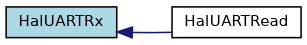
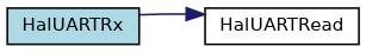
  digraph {
    rankdir=LR
    node [color=black fontname=Helvetica fontsize=10 shape=record style=filled]
    n1 [fillcolor=lightblue fontcolor=black height=0.2 label=HalUARTRx width=0.4]
    n2 [fillcolor=white height=0.2 label=HalUARTRead width=0.4]
-   n1 -> n2 [color=midnightblue dir=back fontname=Helvetica fontsize=10 labelfontname=Helvetica labelfontsize=10 style=solid]
+   n2 -> n1 [color=midnightblue dir=back fontname=Helvetica fontsize=10 labelfontname=Helvetica labelfontsize=10 style=solid]
  }
